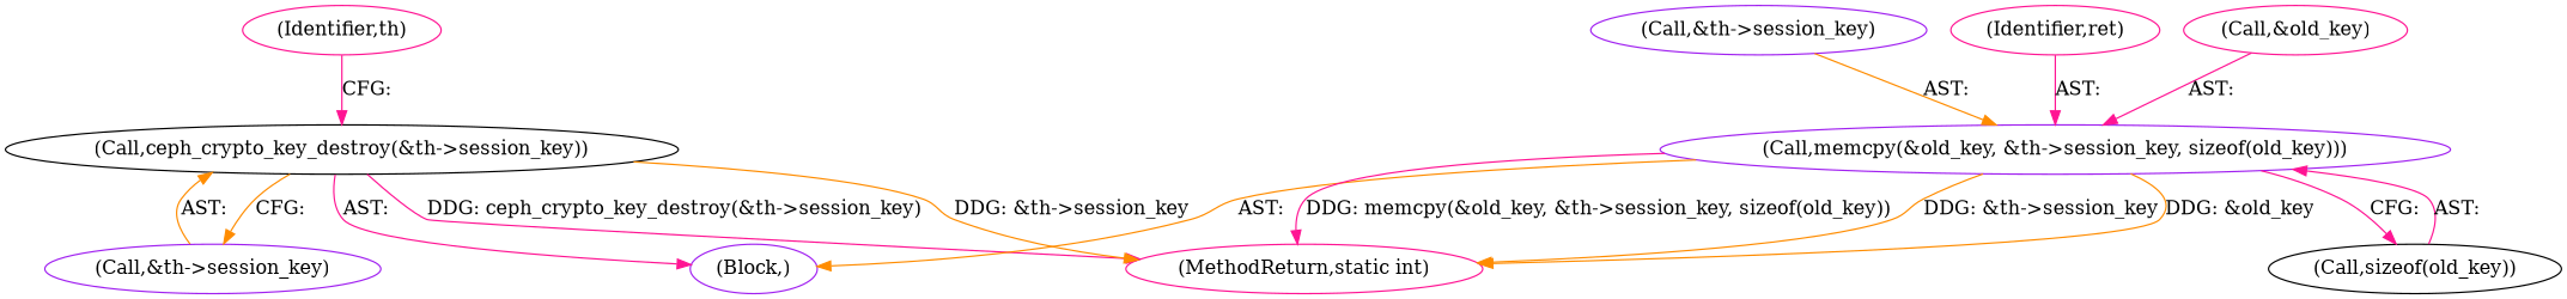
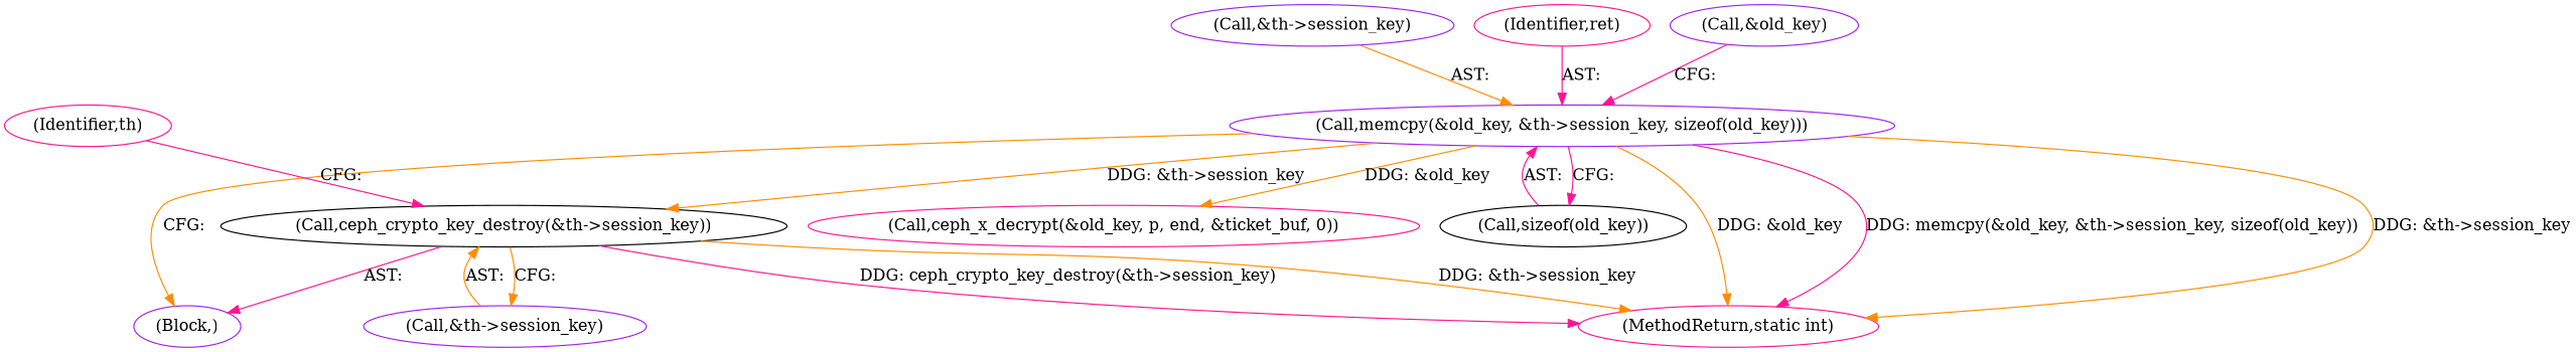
  digraph {
    node [color=purple]
    edge [color=darkorange]
    n1 [color=black label="(Call,ceph_crypto_key_destroy(&th->session_key))"]
    n2 [label="(Block,)"]
    n3 [label="(Call,&th->session_key)"]
    n4 [color=deeppink label="(MethodReturn,static int)"]
    n5 [label="(Call,memcpy(&old_key, &th->session_key, sizeof(old_key)))"]
+   n6 [color=deeppink label="(Call,ceph_x_decrypt(&old_key, p, end, &ticket_buf, 0))"]
    n7 [color=black label="(Call,sizeof(old_key))"]
    n8 [label="(Call,&th->session_key)"]
    n9 [color=deeppink label="(Identifier,th)"]
    n10 [color=deeppink label="(Identifier,ret)"]
-   n11 [color=deeppink label="(Call,&old_key)"]
+   n11 [label="(Call,&old_key)"]
    n1 -> n2 [color=deeppink label="AST: "]
    n1 -> n3 [label="CFG: "]
    n1 -> n4 [color=deeppink label="DDG: ceph_crypto_key_destroy(&th->session_key)"]
    n1 -> n4 [label="DDG: &th->session_key"]
    n3 -> n1 [label="AST: "]
-   n5 -> n2 [label="AST: "]
+   n5 -> n1 [label="DDG: &th->session_key"]
+   n5 -> n2 [label="CFG: "]
    n5 -> n4 [color=deeppink label="DDG: memcpy(&old_key, &th->session_key, sizeof(old_key))"]
    n5 -> n4 [label="DDG: &th->session_key"]
    n5 -> n4 [label="DDG: &old_key"]
+   n5 -> n6 [label="DDG: &old_key"]
    n5 -> n7 [color=deeppink label="CFG: "]
    n7 -> n5 [color=deeppink label="AST: "]
    n8 -> n5 [label="AST: "]
    n9 -> n1 [color=deeppink label="CFG: "]
    n10 -> n5 [color=deeppink label="AST: "]
-   n11 -> n5 [color=deeppink label="AST: "]
+   n11 -> n5 [color=deeppink label="CFG: "]
  }
